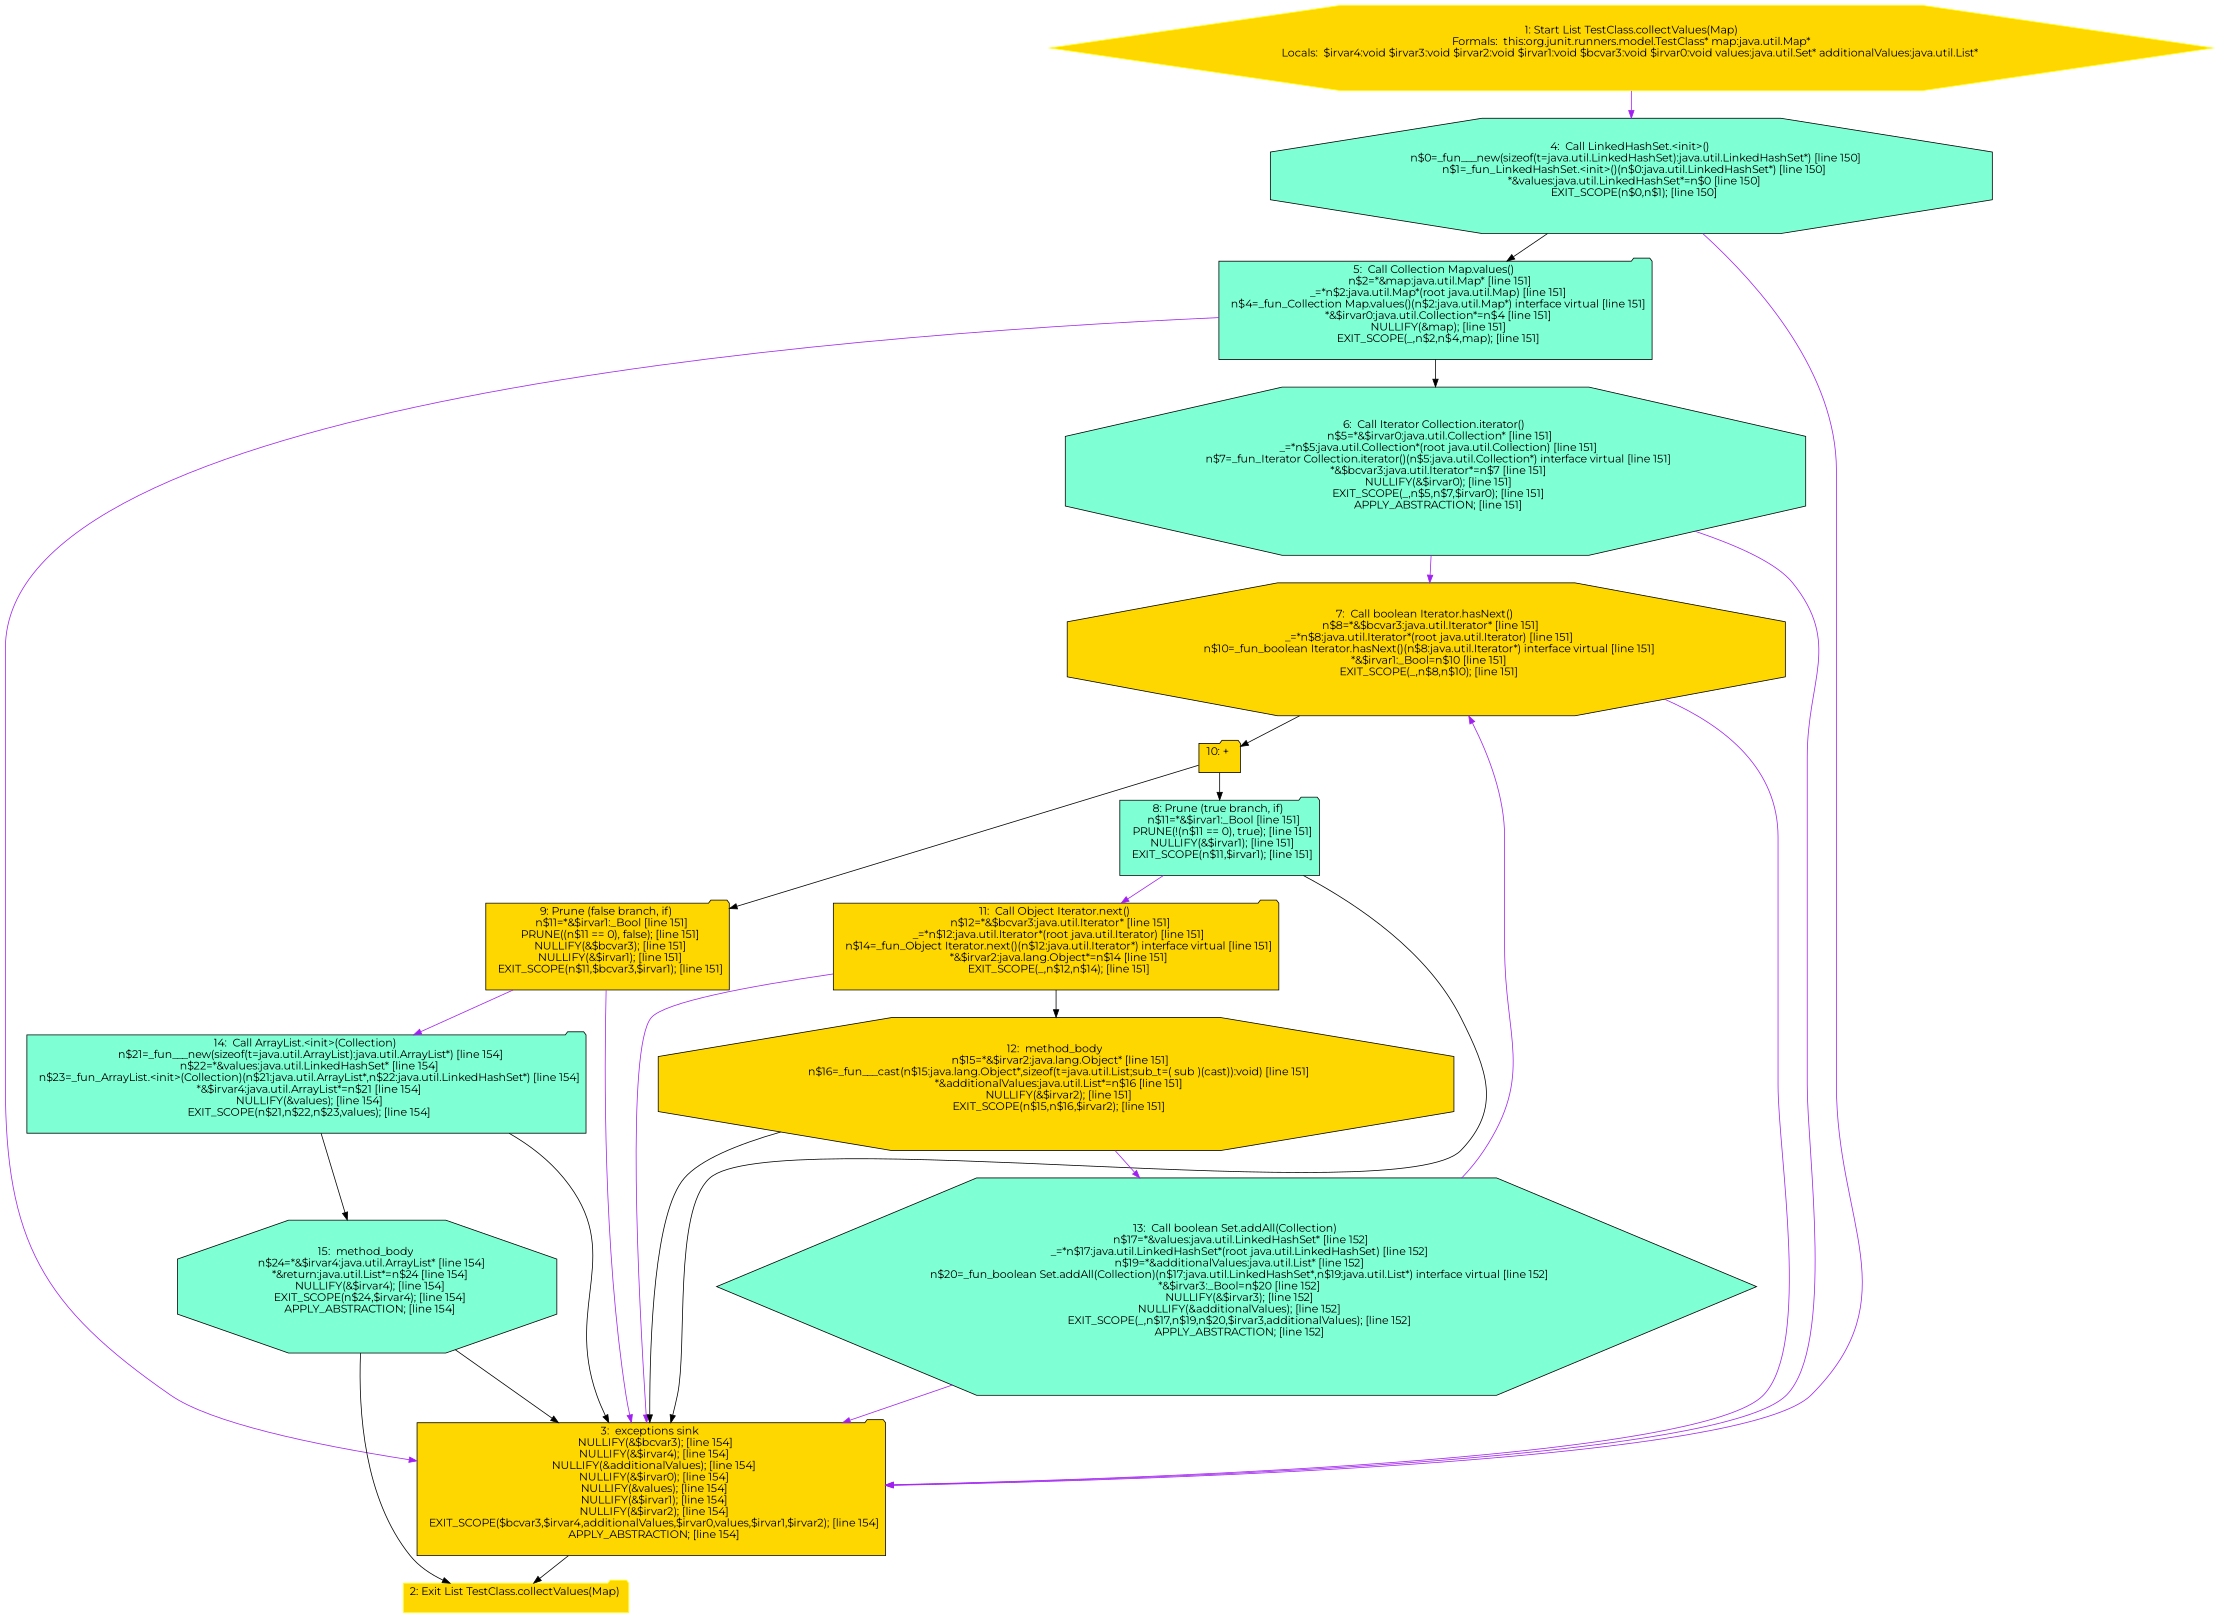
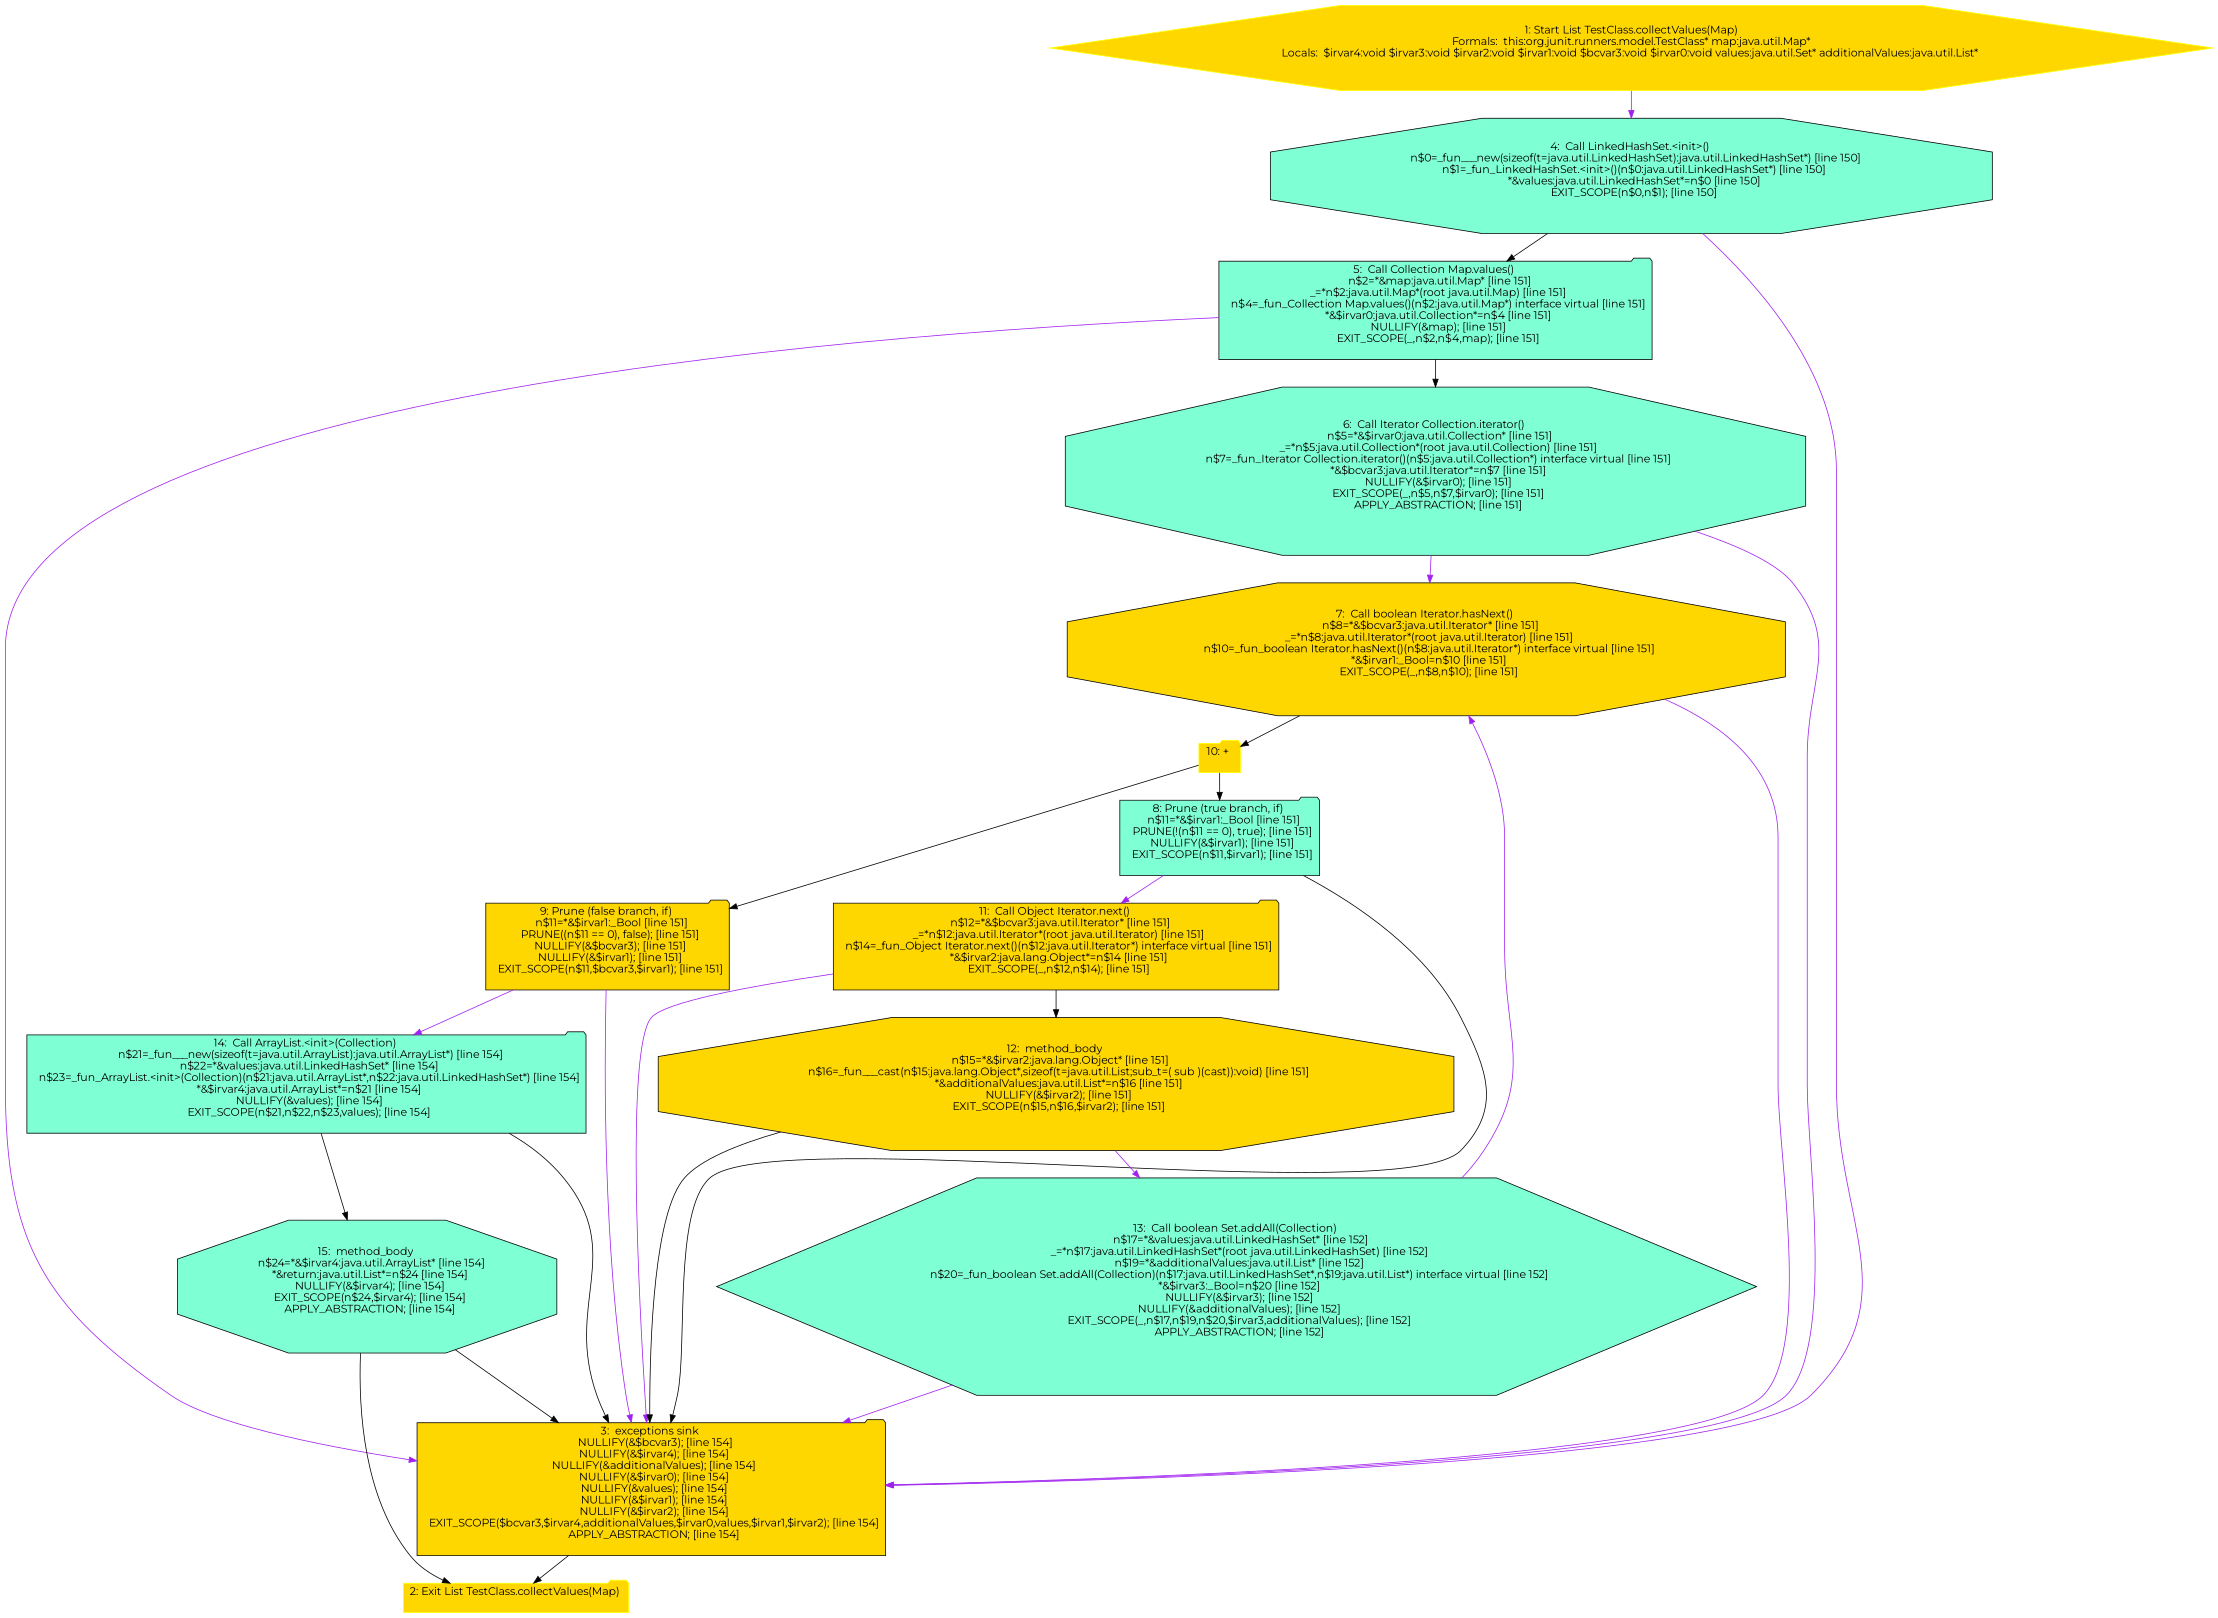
  digraph {
    fontname=Montserrat
    node [style=filled fillcolor=gold shape=folder fontname=Montserrat]
    edge [color=purple fontname=Montserrat]
    n1 [color=yellow label="1: Start List TestClass.collectValues(Map)\nFormals:  this:org.junit.runners.model.TestClass* map:java.util.Map*\nLocals:  $irvar4:void $irvar3:void $irvar2:void $irvar1:void $bcvar3:void $irvar0:void values:java.util.Set* additionalValues:java.util.List* \n  " shape=hexagon]
    n2 [label="4:  Call LinkedHashSet.<init>() \n   n$0=_fun___new(sizeof(t=java.util.LinkedHashSet):java.util.LinkedHashSet*) [line 150]\n  n$1=_fun_LinkedHashSet.<init>()(n$0:java.util.LinkedHashSet*) [line 150]\n  *&values:java.util.LinkedHashSet*=n$0 [line 150]\n  EXIT_SCOPE(n$0,n$1); [line 150]\n " shape=octagon fillcolor=aquamarine]
    n3 [label="3:  exceptions sink \n   NULLIFY(&$bcvar3); [line 154]\n  NULLIFY(&$irvar4); [line 154]\n  NULLIFY(&additionalValues); [line 154]\n  NULLIFY(&$irvar0); [line 154]\n  NULLIFY(&values); [line 154]\n  NULLIFY(&$irvar1); [line 154]\n  NULLIFY(&$irvar2); [line 154]\n  EXIT_SCOPE($bcvar3,$irvar4,additionalValues,$irvar0,values,$irvar1,$irvar2); [line 154]\n  APPLY_ABSTRACTION; [line 154]\n "]
    n4 [label="5:  Call Collection Map.values() \n   n$2=*&map:java.util.Map* [line 151]\n  _=*n$2:java.util.Map*(root java.util.Map) [line 151]\n  n$4=_fun_Collection Map.values()(n$2:java.util.Map*) interface virtual [line 151]\n  *&$irvar0:java.util.Collection*=n$4 [line 151]\n  NULLIFY(&map); [line 151]\n  EXIT_SCOPE(_,n$2,n$4,map); [line 151]\n " fillcolor=aquamarine]
    n5 [color=yellow label="2: Exit List TestClass.collectValues(Map) \n  "]
    n6 [label="6:  Call Iterator Collection.iterator() \n   n$5=*&$irvar0:java.util.Collection* [line 151]\n  _=*n$5:java.util.Collection*(root java.util.Collection) [line 151]\n  n$7=_fun_Iterator Collection.iterator()(n$5:java.util.Collection*) interface virtual [line 151]\n  *&$bcvar3:java.util.Iterator*=n$7 [line 151]\n  NULLIFY(&$irvar0); [line 151]\n  EXIT_SCOPE(_,n$5,n$7,$irvar0); [line 151]\n  APPLY_ABSTRACTION; [line 151]\n " shape=octagon fillcolor=aquamarine]
    n7 [label="7:  Call boolean Iterator.hasNext() \n   n$8=*&$bcvar3:java.util.Iterator* [line 151]\n  _=*n$8:java.util.Iterator*(root java.util.Iterator) [line 151]\n  n$10=_fun_boolean Iterator.hasNext()(n$8:java.util.Iterator*) interface virtual [line 151]\n  *&$irvar1:_Bool=n$10 [line 151]\n  EXIT_SCOPE(_,n$8,n$10); [line 151]\n " shape=octagon]
-   n8 [label="10: + \n  "]
+   n8 [label="10: + \n  " color=yellow]
    n9 [label="8: Prune (true branch, if) \n   n$11=*&$irvar1:_Bool [line 151]\n  PRUNE(!(n$11 == 0), true); [line 151]\n  NULLIFY(&$irvar1); [line 151]\n  EXIT_SCOPE(n$11,$irvar1); [line 151]\n " fillcolor=aquamarine]
    n10 [label="9: Prune (false branch, if) \n   n$11=*&$irvar1:_Bool [line 151]\n  PRUNE((n$11 == 0), false); [line 151]\n  NULLIFY(&$bcvar3); [line 151]\n  NULLIFY(&$irvar1); [line 151]\n  EXIT_SCOPE(n$11,$bcvar3,$irvar1); [line 151]\n "]
    n11 [label="11:  Call Object Iterator.next() \n   n$12=*&$bcvar3:java.util.Iterator* [line 151]\n  _=*n$12:java.util.Iterator*(root java.util.Iterator) [line 151]\n  n$14=_fun_Object Iterator.next()(n$12:java.util.Iterator*) interface virtual [line 151]\n  *&$irvar2:java.lang.Object*=n$14 [line 151]\n  EXIT_SCOPE(_,n$12,n$14); [line 151]\n "]
    n12 [label="12:  method_body \n   n$15=*&$irvar2:java.lang.Object* [line 151]\n  n$16=_fun___cast(n$15:java.lang.Object*,sizeof(t=java.util.List;sub_t=( sub )(cast)):void) [line 151]\n  *&additionalValues:java.util.List*=n$16 [line 151]\n  NULLIFY(&$irvar2); [line 151]\n  EXIT_SCOPE(n$15,n$16,$irvar2); [line 151]\n " shape=octagon]
    n13 [label="14:  Call ArrayList.<init>(Collection) \n   n$21=_fun___new(sizeof(t=java.util.ArrayList):java.util.ArrayList*) [line 154]\n  n$22=*&values:java.util.LinkedHashSet* [line 154]\n  n$23=_fun_ArrayList.<init>(Collection)(n$21:java.util.ArrayList*,n$22:java.util.LinkedHashSet*) [line 154]\n  *&$irvar4:java.util.ArrayList*=n$21 [line 154]\n  NULLIFY(&values); [line 154]\n  EXIT_SCOPE(n$21,n$22,n$23,values); [line 154]\n " fillcolor=aquamarine]
    n14 [label="15:  method_body \n   n$24=*&$irvar4:java.util.ArrayList* [line 154]\n  *&return:java.util.List*=n$24 [line 154]\n  NULLIFY(&$irvar4); [line 154]\n  EXIT_SCOPE(n$24,$irvar4); [line 154]\n  APPLY_ABSTRACTION; [line 154]\n " shape=octagon fillcolor=aquamarine]
    n15 [label="13:  Call boolean Set.addAll(Collection) \n   n$17=*&values:java.util.LinkedHashSet* [line 152]\n  _=*n$17:java.util.LinkedHashSet*(root java.util.LinkedHashSet) [line 152]\n  n$19=*&additionalValues:java.util.List* [line 152]\n  n$20=_fun_boolean Set.addAll(Collection)(n$17:java.util.LinkedHashSet*,n$19:java.util.List*) interface virtual [line 152]\n  *&$irvar3:_Bool=n$20 [line 152]\n  NULLIFY(&$irvar3); [line 152]\n  NULLIFY(&additionalValues); [line 152]\n  EXIT_SCOPE(_,n$17,n$19,n$20,$irvar3,additionalValues); [line 152]\n  APPLY_ABSTRACTION; [line 152]\n " shape=hexagon fillcolor=aquamarine]
    n1 -> n2
    n2 -> n3
    n2 -> n4 [color=black]
    n3 -> n5 [color=black]
    n4 -> n3
    n4 -> n6 [color=black]
    n6 -> n3
    n6 -> n7
    n7 -> n3
    n7 -> n8 [color=black]
    n8 -> n9 [color=black]
    n8 -> n10 [color=black]
    n9 -> n3 [color=black]
    n9 -> n11
    n10 -> n3
    n10 -> n13
    n11 -> n3
    n11 -> n12 [color=black]
    n12 -> n3 [color=black]
    n12 -> n15
    n13 -> n3 [color=black]
    n13 -> n14 [color=black]
    n14 -> n3 [color=black]
    n14 -> n5 [color=black]
    n15 -> n3
    n15 -> n7
  }
